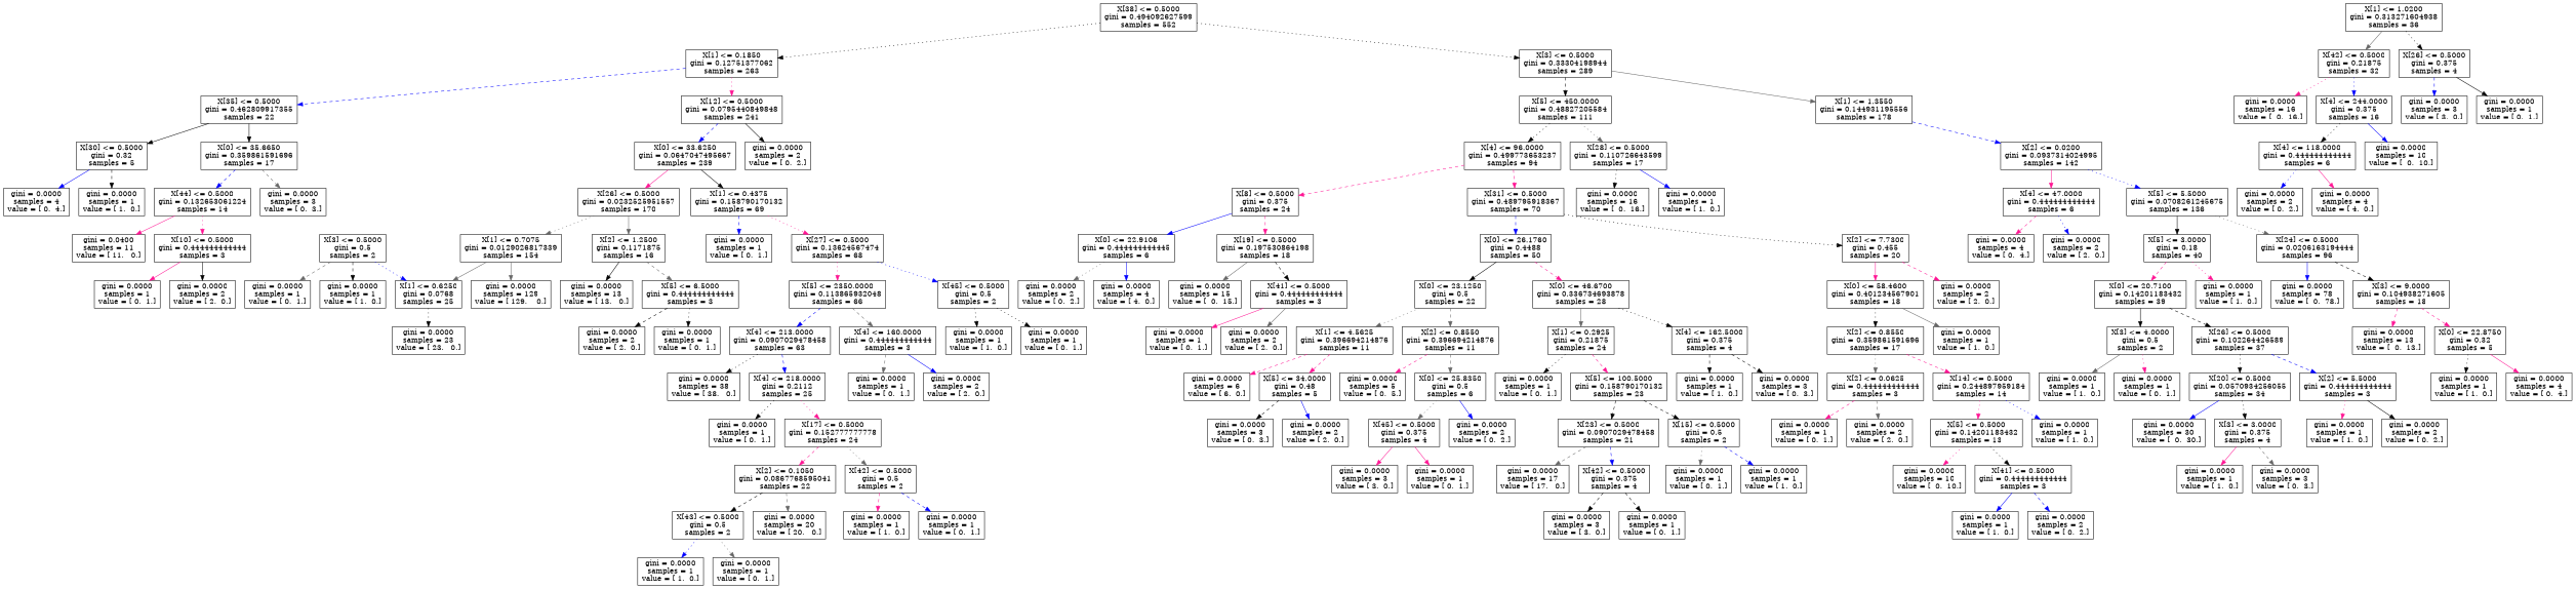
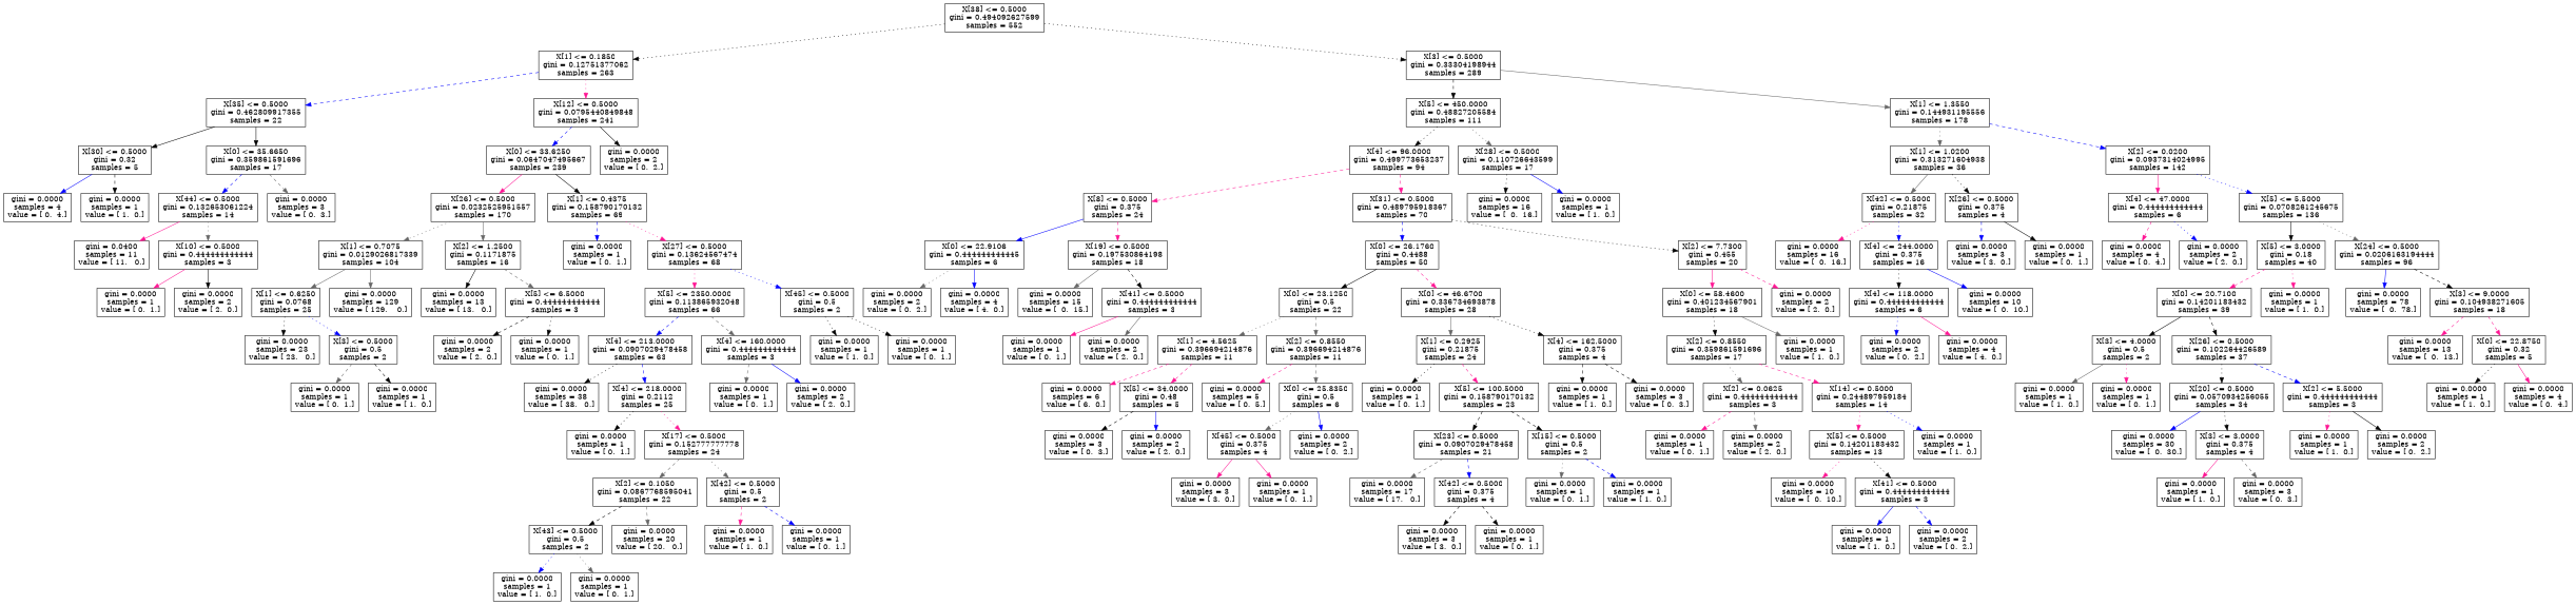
  digraph {
    node [shape=box]
    edge [color=black style=dashed]
    n1 [label="X[38] <= 0.5000\ngini = 0.494092627599\nsamples = 552"]
    n2 [label="X[1] <= 0.1850\ngini = 0.12751377062\nsamples = 263"]
    n3 [label="X[3] <= 0.5000\ngini = 0.33304198944\nsamples = 289"]
    n4 [label="X[35] <= 0.5000\ngini = 0.462809917355\nsamples = 22"]
    n5 [label="X[12] <= 0.5000\ngini = 0.0795440849848\nsamples = 241"]
    n6 [label="X[5] <= 450.0000\ngini = 0.48827205584\nsamples = 111"]
    n7 [label="X[1] <= 1.3550\ngini = 0.144931195556\nsamples = 178"]
    n8 [label="X[30] <= 0.5000\ngini = 0.32\nsamples = 5"]
    n9 [label="X[0] <= 35.6650\ngini = 0.359861591696\nsamples = 17"]
    n10 [label="X[0] <= 33.6250\ngini = 0.0647047495667\nsamples = 239"]
    n11 [label="gini = 0.0000\nsamples = 2\nvalue = [ 0.  2.]"]
    n12 [label="gini = 0.0000\nsamples = 4\nvalue = [ 0.  4.]"]
    n13 [label="gini = 0.0000\nsamples = 1\nvalue = [ 1.  0.]"]
    n14 [label="X[44] <= 0.5000\ngini = 0.132653061224\nsamples = 14"]
    n15 [label="gini = 0.0000\nsamples = 3\nvalue = [ 0.  3.]"]
    n16 [label="gini = 0.0400\nsamples = 11\nvalue = [ 11.   0.]"]
    n17 [label="X[10] <= 0.5000\ngini = 0.444444444444\nsamples = 3"]
    n18 [label="gini = 0.0000\nsamples = 1\nvalue = [ 0.  1.]"]
    n19 [label="gini = 0.0000\nsamples = 2\nvalue = [ 2.  0.]"]
    n20 [label="X[26] <= 0.5000\ngini = 0.0232525951557\nsamples = 170"]
    n21 [label="X[1] <= 0.4375\ngini = 0.158790170132\nsamples = 69"]
-   n22 [label="X[1] <= 0.7075\ngini = 0.0129026817339\nsamples = 154"]
+   n22 [label="X[1] <= 0.7075\ngini = 0.0129026817339\nsamples = 104"]
    n23 [label="X[2] <= 1.2500\ngini = 0.1171875\nsamples = 16"]
    n24 [label="gini = 0.0000\nsamples = 1\nvalue = [ 0.  1.]"]
    n25 [label="X[27] <= 0.5000\ngini = 0.13624567474\nsamples = 68"]
    n26 [label="X[1] <= 0.6250\ngini = 0.0768\nsamples = 25"]
    n27 [label="gini = 0.0000\nsamples = 129\nvalue = [ 129.    0.]"]
    n28 [label="gini = 0.0000\nsamples = 13\nvalue = [ 13.   0.]"]
    n29 [label="X[5] <= 6.5000\ngini = 0.444444444444\nsamples = 3"]
    n30 [label="gini = 0.0000\nsamples = 23\nvalue = [ 23.   0.]"]
    n31 [label="X[3] <= 0.5000\ngini = 0.5\nsamples = 2"]
    n32 [label="gini = 0.0000\nsamples = 1\nvalue = [ 0.  1.]"]
    n33 [label="gini = 0.0000\nsamples = 1\nvalue = [ 1.  0.]"]
    n34 [label="gini = 0.0000\nsamples = 2\nvalue = [ 2.  0.]"]
    n35 [label="gini = 0.0000\nsamples = 1\nvalue = [ 0.  1.]"]
    n36 [label="X[5] <= 2350.0000\ngini = 0.113865932048\nsamples = 66"]
    n37 [label="X[45] <= 0.5000\ngini = 0.5\nsamples = 2"]
    n38 [label="X[4] <= 213.0000\ngini = 0.0907029478458\nsamples = 63"]
    n39 [label="X[4] <= 160.0000\ngini = 0.444444444444\nsamples = 3"]
    n40 [label="gini = 0.0000\nsamples = 1\nvalue = [ 1.  0.]"]
    n41 [label="gini = 0.0000\nsamples = 1\nvalue = [ 0.  1.]"]
    n42 [label="gini = 0.0000\nsamples = 38\nvalue = [ 38.   0.]"]
    n43 [label="X[4] <= 218.0000\ngini = 0.2112\nsamples = 25"]
    n44 [label="gini = 0.0000\nsamples = 1\nvalue = [ 0.  1.]"]
    n45 [label="gini = 0.0000\nsamples = 2\nvalue = [ 2.  0.]"]
    n46 [label="gini = 0.0000\nsamples = 1\nvalue = [ 0.  1.]"]
    n47 [label="X[17] <= 0.5000\ngini = 0.152777777778\nsamples = 24"]
    n48 [label="X[2] <= 0.1050\ngini = 0.0867768595041\nsamples = 22"]
    n49 [label="X[42] <= 0.5000\ngini = 0.5\nsamples = 2"]
    n50 [label="X[43] <= 0.5000\ngini = 0.5\nsamples = 2"]
    n51 [label="gini = 0.0000\nsamples = 20\nvalue = [ 20.   0.]"]
    n52 [label="gini = 0.0000\nsamples = 1\nvalue = [ 1.  0.]"]
    n53 [label="gini = 0.0000\nsamples = 1\nvalue = [ 0.  1.]"]
    n54 [label="gini = 0.0000\nsamples = 1\nvalue = [ 1.  0.]"]
    n55 [label="gini = 0.0000\nsamples = 1\nvalue = [ 0.  1.]"]
    n56 [label="X[4] <= 96.0000\ngini = 0.499773653237\nsamples = 94"]
    n57 [label="X[28] <= 0.5000\ngini = 0.110726643599\nsamples = 17"]
    n58 [label="X[1] <= 1.0200\ngini = 0.313271604938\nsamples = 36"]
    n59 [label="X[2] <= 0.0200\ngini = 0.0937314024995\nsamples = 142"]
    n60 [label="X[8] <= 0.5000\ngini = 0.375\nsamples = 24"]
    n61 [label="X[31] <= 0.5000\ngini = 0.489795918367\nsamples = 70"]
    n62 [label="gini = 0.0000\nsamples = 16\nvalue = [  0.  16.]"]
    n63 [label="gini = 0.0000\nsamples = 1\nvalue = [ 1.  0.]"]
    n64 [label="X[0] <= 22.9106\ngini = 0.444444444445\nsamples = 6"]
    n65 [label="X[19] <= 0.5000\ngini = 0.197530864198\nsamples = 18"]
    n66 [label="X[0] <= 26.1760\ngini = 0.4488\nsamples = 50"]
    n67 [label="X[2] <= 7.7300\ngini = 0.455\nsamples = 20"]
    n68 [label="gini = 0.0000\nsamples = 2\nvalue = [ 0.  2.]"]
    n69 [label="gini = 0.0000\nsamples = 4\nvalue = [ 4.  0.]"]
    n70 [label="gini = 0.0000\nsamples = 15\nvalue = [  0.  15.]"]
    n71 [label="X[41] <= 0.5000\ngini = 0.444444444444\nsamples = 3"]
    n72 [label="gini = 0.0000\nsamples = 1\nvalue = [ 0.  1.]"]
    n73 [label="gini = 0.0000\nsamples = 2\nvalue = [ 2.  0.]"]
    n74 [label="X[0] <= 23.1250\ngini = 0.5\nsamples = 22"]
    n75 [label="X[0] <= 46.6700\ngini = 0.336734693878\nsamples = 28"]
    n76 [label="X[0] <= 58.4600\ngini = 0.401234567901\nsamples = 18"]
    n77 [label="gini = 0.0000\nsamples = 2\nvalue = [ 2.  0.]"]
    n78 [label="X[1] <= 4.5625\ngini = 0.396694214876\nsamples = 11"]
    n79 [label="X[2] <= 0.8550\ngini = 0.396694214876\nsamples = 11"]
    n80 [label="X[1] <= 0.2925\ngini = 0.21875\nsamples = 24"]
    n81 [label="X[4] <= 162.5000\ngini = 0.375\nsamples = 4"]
    n82 [label="gini = 0.0000\nsamples = 6\nvalue = [ 6.  0.]"]
    n83 [label="X[5] <= 34.0000\ngini = 0.48\nsamples = 5"]
    n84 [label="gini = 0.0000\nsamples = 5\nvalue = [ 0.  5.]"]
    n85 [label="X[0] <= 25.8350\ngini = 0.5\nsamples = 6"]
    n86 [label="gini = 0.0000\nsamples = 3\nvalue = [ 0.  3.]"]
    n87 [label="gini = 0.0000\nsamples = 2\nvalue = [ 2.  0.]"]
    n88 [label="X[45] <= 0.5000\ngini = 0.375\nsamples = 4"]
    n89 [label="gini = 0.0000\nsamples = 2\nvalue = [ 0.  2.]"]
    n90 [label="gini = 0.0000\nsamples = 3\nvalue = [ 3.  0.]"]
    n91 [label="gini = 0.0000\nsamples = 1\nvalue = [ 0.  1.]"]
    n92 [label="gini = 0.0000\nsamples = 1\nvalue = [ 0.  1.]"]
    n93 [label="X[5] <= 100.5000\ngini = 0.158790170132\nsamples = 23"]
    n94 [label="gini = 0.0000\nsamples = 1\nvalue = [ 1.  0.]"]
    n95 [label="gini = 0.0000\nsamples = 3\nvalue = [ 0.  3.]"]
    n96 [label="X[23] <= 0.5000\ngini = 0.0907029478458\nsamples = 21"]
    n97 [label="X[15] <= 0.5000\ngini = 0.5\nsamples = 2"]
    n98 [label="gini = 0.0000\nsamples = 17\nvalue = [ 17.   0.]"]
    n99 [label="X[42] <= 0.5000\ngini = 0.375\nsamples = 4"]
    n100 [label="gini = 0.0000\nsamples = 1\nvalue = [ 0.  1.]"]
    n101 [label="gini = 0.0000\nsamples = 1\nvalue = [ 1.  0.]"]
    n102 [label="gini = 0.0000\nsamples = 3\nvalue = [ 3.  0.]"]
    n103 [label="gini = 0.0000\nsamples = 1\nvalue = [ 0.  1.]"]
    n104 [label="X[2] <= 0.8550\ngini = 0.359861591696\nsamples = 17"]
    n105 [label="gini = 0.0000\nsamples = 1\nvalue = [ 1.  0.]"]
    n106 [label="X[2] <= 0.0625\ngini = 0.444444444444\nsamples = 3"]
    n107 [label="X[14] <= 0.5000\ngini = 0.244897959184\nsamples = 14"]
    n108 [label="gini = 0.0000\nsamples = 1\nvalue = [ 0.  1.]"]
    n109 [label="gini = 0.0000\nsamples = 2\nvalue = [ 2.  0.]"]
    n110 [label="X[5] <= 0.5000\ngini = 0.14201183432\nsamples = 13"]
    n111 [label="gini = 0.0000\nsamples = 1\nvalue = [ 1.  0.]"]
    n112 [label="gini = 0.0000\nsamples = 10\nvalue = [  0.  10.]"]
    n113 [label="X[41] <= 0.5000\ngini = 0.444444444444\nsamples = 3"]
    n114 [label="gini = 0.0000\nsamples = 1\nvalue = [ 1.  0.]"]
    n115 [label="gini = 0.0000\nsamples = 2\nvalue = [ 0.  2.]"]
    n116 [label="X[42] <= 0.5000\ngini = 0.21875\nsamples = 32"]
    n117 [label="X[26] <= 0.5000\ngini = 0.375\nsamples = 4"]
    n118 [label="X[4] <= 47.0000\ngini = 0.444444444444\nsamples = 6"]
    n119 [label="X[5] <= 5.5000\ngini = 0.0708261245675\nsamples = 136"]
    n120 [label="gini = 0.0000\nsamples = 16\nvalue = [  0.  16.]"]
    n121 [label="X[4] <= 244.0000\ngini = 0.375\nsamples = 16"]
    n122 [label="gini = 0.0000\nsamples = 3\nvalue = [ 3.  0.]"]
    n123 [label="gini = 0.0000\nsamples = 1\nvalue = [ 0.  1.]"]
    n124 [label="X[4] <= 118.0000\ngini = 0.444444444444\nsamples = 6"]
    n125 [label="gini = 0.0000\nsamples = 10\nvalue = [  0.  10.]"]
    n126 [label="gini = 0.0000\nsamples = 2\nvalue = [ 0.  2.]"]
    n127 [label="gini = 0.0000\nsamples = 4\nvalue = [ 4.  0.]"]
    n128 [label="gini = 0.0000\nsamples = 4\nvalue = [ 0.  4.]"]
    n129 [label="gini = 0.0000\nsamples = 2\nvalue = [ 2.  0.]"]
    n130 [label="X[5] <= 3.0000\ngini = 0.18\nsamples = 40"]
    n131 [label="X[24] <= 0.5000\ngini = 0.0206163194444\nsamples = 96"]
    n132 [label="X[0] <= 20.7100\ngini = 0.14201183432\nsamples = 39"]
    n133 [label="gini = 0.0000\nsamples = 1\nvalue = [ 1.  0.]"]
    n134 [label="gini = 0.0000\nsamples = 78\nvalue = [  0.  78.]"]
    n135 [label="X[3] <= 9.0000\ngini = 0.104938271605\nsamples = 18"]
    n136 [label="X[3] <= 4.0000\ngini = 0.5\nsamples = 2"]
    n137 [label="X[26] <= 0.5000\ngini = 0.102264426589\nsamples = 37"]
    n138 [label="gini = 0.0000\nsamples = 1\nvalue = [ 1.  0.]"]
    n139 [label="gini = 0.0000\nsamples = 1\nvalue = [ 0.  1.]"]
    n140 [label="X[20] <= 0.5000\ngini = 0.0570934256055\nsamples = 34"]
    n141 [label="X[2] <= 5.5000\ngini = 0.444444444444\nsamples = 3"]
    n142 [label="gini = 0.0000\nsamples = 30\nvalue = [  0.  30.]"]
    n143 [label="X[3] <= 3.0000\ngini = 0.375\nsamples = 4"]
    n144 [label="gini = 0.0000\nsamples = 1\nvalue = [ 1.  0.]"]
    n145 [label="gini = 0.0000\nsamples = 2\nvalue = [ 0.  2.]"]
    n146 [label="gini = 0.0000\nsamples = 1\nvalue = [ 1.  0.]"]
    n147 [label="gini = 0.0000\nsamples = 3\nvalue = [ 0.  3.]"]
    n148 [label="gini = 0.0000\nsamples = 13\nvalue = [  0.  13.]"]
    n149 [label="X[0] <= 22.8750\ngini = 0.32\nsamples = 5"]
    n150 [label="gini = 0.0000\nsamples = 1\nvalue = [ 1.  0.]"]
    n151 [label="gini = 0.0000\nsamples = 4\nvalue = [ 0.  4.]"]
    n1 -> n2 [style=dotted]
    n1 -> n3 [style=dotted]
    n2 -> n4 [color=blue]
    n2 -> n5 [color=deeppink style=dotted]
    n3 -> n6
    n3 -> n7 [color=gray40 style=solid]
    n4 -> n8 [style=solid]
    n4 -> n9 [style=solid]
    n5 -> n10 [color=blue]
    n5 -> n11 [style=solid]
    n6 -> n56 [style=dotted]
    n6 -> n57 [color=gray40 style=dotted]
+   n7 -> n58 [color=gray40 style=dotted]
    n7 -> n59 [color=blue]
    n8 -> n12 [color=blue style=solid]
    n8 -> n13
    n9 -> n14 [color=blue]
    n9 -> n15 [color=gray40]
    n10 -> n20 [color=deeppink style=solid]
    n10 -> n21 [style=solid]
    n14 -> n16 [color=deeppink style=solid]
-   n14 -> n17 [color=deeppink style=dotted]
+   n14 -> n17 [color=gray40 style=dotted]
    n17 -> n18 [color=deeppink style=solid]
    n17 -> n19 [style=solid]
    n20 -> n22 [color=gray40 style=dotted]
    n20 -> n23 [color=gray40 style=solid]
    n21 -> n24 [color=blue]
    n21 -> n25 [color=deeppink style=dotted]
    n22 -> n26 [color=gray40 style=solid]
    n22 -> n27 [color=gray40 style=solid]
    n23 -> n28 [style=solid]
    n23 -> n29 [color=gray40]
    n25 -> n36 [color=deeppink style=dotted]
    n25 -> n37 [color=blue style=dotted]
    n26 -> n30 [style=dotted]
-   n31 -> n26 [color=blue style=dotted]
+   n26 -> n31 [color=blue style=dotted]
    n29 -> n34
    n29 -> n35 [style=dotted]
    n31 -> n32 [color=gray40]
    n31 -> n33
    n36 -> n38 [color=blue]
    n36 -> n39 [color=gray40]
    n37 -> n40 [style=dotted]
    n37 -> n41 [style=dotted]
    n38 -> n42 [style=dotted]
    n38 -> n43 [color=blue]
    n39 -> n44 [color=gray40]
    n39 -> n45 [color=blue style=solid]
    n43 -> n46 [style=dotted]
    n43 -> n47 [color=deeppink style=dotted]
-   n47 -> n48 [color=deeppink]
+   n47 -> n48 [color=gray40]
    n47 -> n49 [color=gray40 style=dotted]
    n48 -> n50
    n48 -> n51 [color=gray40]
    n49 -> n52 [color=deeppink]
    n49 -> n53 [color=blue]
    n50 -> n54 [color=blue style=dotted]
    n50 -> n55 [color=gray40 style=dotted]
    n56 -> n60 [color=deeppink]
    n56 -> n61 [color=deeppink]
    n57 -> n62 [style=dotted]
    n57 -> n63 [color=blue style=solid]
    n58 -> n116 [color=gray40 style=solid]
    n58 -> n117 [style=dotted]
    n59 -> n118 [color=deeppink style=solid]
    n59 -> n119 [color=blue style=dotted]
    n60 -> n64 [color=blue style=solid]
    n60 -> n65 [color=deeppink]
    n61 -> n66 [color=blue]
    n61 -> n67 [style=dotted]
    n64 -> n68 [color=gray40 style=dotted]
    n64 -> n69 [color=blue style=solid]
    n65 -> n70 [color=gray40 style=solid]
    n65 -> n71
    n66 -> n74 [style=solid]
    n66 -> n75 [color=deeppink]
    n67 -> n76 [color=deeppink style=solid]
    n67 -> n77 [color=deeppink]
    n71 -> n72 [color=deeppink style=solid]
    n71 -> n73 [color=gray40 style=solid]
    n74 -> n78 [color=gray40 style=dotted]
    n74 -> n79 [color=gray40]
    n75 -> n80 [color=gray40 style=solid]
    n75 -> n81 [style=dotted]
    n76 -> n104 [style=dotted]
    n76 -> n105 [color=gray40 style=solid]
    n78 -> n82 [color=deeppink]
    n78 -> n83 [color=deeppink]
    n79 -> n84 [color=deeppink]
    n79 -> n85 [color=gray40]
    n80 -> n92 [style=dotted]
    n80 -> n93 [color=deeppink]
    n81 -> n94
    n81 -> n95
    n83 -> n86
    n83 -> n87 [color=blue style=solid]
    n85 -> n88 [color=gray40 style=dotted]
    n85 -> n89 [color=blue style=solid]
    n88 -> n90 [color=deeppink style=solid]
    n88 -> n91 [color=deeppink style=solid]
    n93 -> n96
    n93 -> n97
    n96 -> n98 [color=gray40]
    n96 -> n99 [color=blue]
    n97 -> n100 [color=gray40 style=dotted]
    n97 -> n101 [color=blue]
    n99 -> n102
    n99 -> n103
    n104 -> n106 [color=gray40 style=dotted]
    n104 -> n107 [color=deeppink]
    n106 -> n108 [color=deeppink]
    n106 -> n109 [color=gray40]
    n107 -> n110 [color=deeppink style=dotted]
    n107 -> n111 [color=blue style=dotted]
    n110 -> n112 [color=deeppink style=dotted]
    n110 -> n113 [style=dotted]
    n113 -> n114 [color=blue style=solid]
    n113 -> n115 [color=blue]
    n116 -> n120 [color=deeppink style=dotted]
    n116 -> n121 [color=blue style=dotted]
    n117 -> n122 [color=blue]
    n117 -> n123 [style=solid]
    n118 -> n128 [color=deeppink]
    n118 -> n129 [color=blue style=dotted]
    n119 -> n130 [style=solid]
    n119 -> n131 [color=gray40 style=dotted]
    n121 -> n124 [style=dotted]
    n121 -> n125 [color=blue style=solid]
    n124 -> n126 [color=blue style=dotted]
    n124 -> n127 [color=deeppink style=solid]
    n130 -> n132 [color=deeppink]
    n130 -> n133 [color=deeppink style=dotted]
    n131 -> n134 [color=blue style=solid]
    n131 -> n135
    n132 -> n136 [style=solid]
    n132 -> n137
    n135 -> n148 [color=deeppink]
    n135 -> n149 [color=deeppink]
    n136 -> n138 [color=gray40 style=solid]
    n136 -> n139 [color=deeppink style=dotted]
    n137 -> n140 [style=dotted]
    n137 -> n141 [color=blue]
    n140 -> n142 [color=blue style=solid]
    n140 -> n143 [style=dotted]
    n141 -> n144 [color=deeppink style=dotted]
    n141 -> n145 [style=solid]
    n143 -> n146 [color=deeppink style=solid]
    n143 -> n147 [color=gray40]
    n149 -> n150 [style=dotted]
    n149 -> n151 [color=deeppink style=solid]
  }
